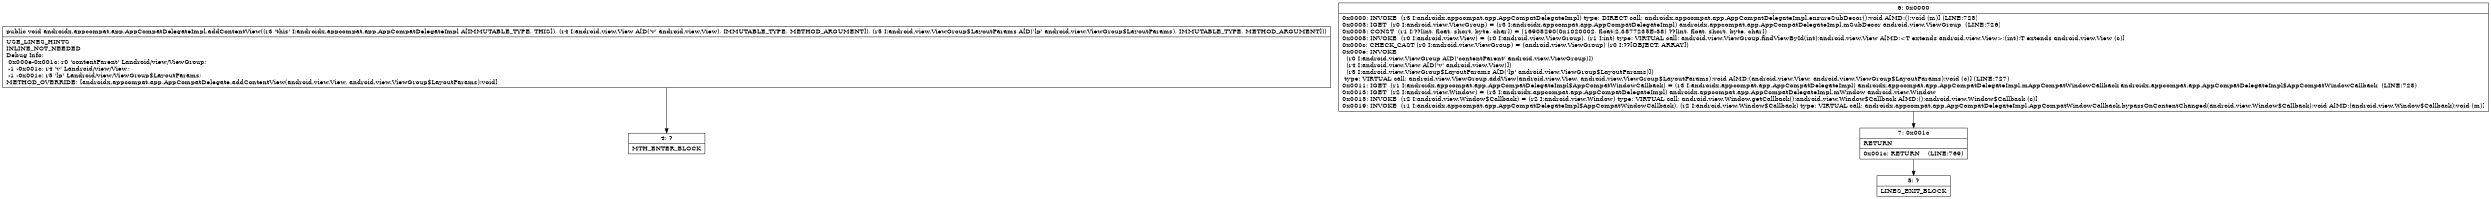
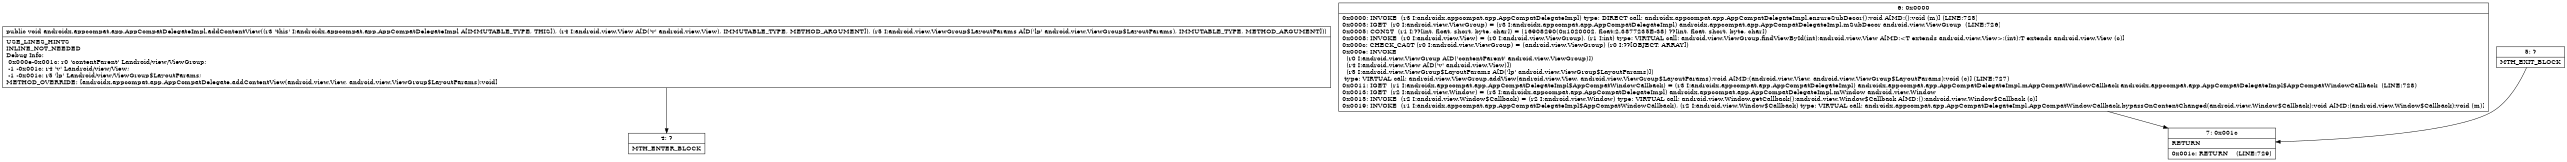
  digraph {
    fontname="DejaVu Serif"
    node [fontname="DejaVu Serif" shape=record]
    edge [fontname="DejaVu Serif"]
    n1 [label="{4\:\ ?|MTH_ENTER_BLOCK\l}"]
    n2 [label="{6\:\ 0x0000|0x0000: INVOKE  (r3 I:androidx.appcompat.app.AppCompatDelegateImpl) type: DIRECT call: androidx.appcompat.app.AppCompatDelegateImpl.ensureSubDecor():void A[MD:():void (m)] (LINE:725)\l0x0003: IGET  (r0 I:android.view.ViewGroup) = (r3 I:androidx.appcompat.app.AppCompatDelegateImpl) androidx.appcompat.app.AppCompatDelegateImpl.mSubDecor android.view.ViewGroup  (LINE:726)\l0x0005: CONST  (r1 I:??[int, float, short, byte, char]) = (16908290(0x1020002, float:2.3877235E\-38) ??[int, float, short, byte, char]) \l0x0008: INVOKE  (r0 I:android.view.View) = (r0 I:android.view.ViewGroup), (r1 I:int) type: VIRTUAL call: android.view.ViewGroup.findViewById(int):android.view.View A[MD:\<T extends android.view.View\>:(int):T extends android.view.View (c)]\l0x000c: CHECK_CAST (r0 I:android.view.ViewGroup) = (android.view.ViewGroup) (r0 I:??[OBJECT, ARRAY]) \l0x000e: INVOKE  \l  (r0 I:android.view.ViewGroup A[D('contentParent' android.view.ViewGroup)])\l  (r4 I:android.view.View A[D('v' android.view.View)])\l  (r5 I:android.view.ViewGroup$LayoutParams A[D('lp' android.view.ViewGroup$LayoutParams)])\l type: VIRTUAL call: android.view.ViewGroup.addView(android.view.View, android.view.ViewGroup$LayoutParams):void A[MD:(android.view.View, android.view.ViewGroup$LayoutParams):void (c)] (LINE:727)\l0x0011: IGET  (r1 I:androidx.appcompat.app.AppCompatDelegateImpl$AppCompatWindowCallback) = (r3 I:androidx.appcompat.app.AppCompatDelegateImpl) androidx.appcompat.app.AppCompatDelegateImpl.mAppCompatWindowCallback androidx.appcompat.app.AppCompatDelegateImpl$AppCompatWindowCallback  (LINE:728)\l0x0013: IGET  (r2 I:android.view.Window) = (r3 I:androidx.appcompat.app.AppCompatDelegateImpl) androidx.appcompat.app.AppCompatDelegateImpl.mWindow android.view.Window \l0x0015: INVOKE  (r2 I:android.view.Window$Callback) = (r2 I:android.view.Window) type: VIRTUAL call: android.view.Window.getCallback():android.view.Window$Callback A[MD:():android.view.Window$Callback (c)]\l0x0019: INVOKE  (r1 I:androidx.appcompat.app.AppCompatDelegateImpl$AppCompatWindowCallback), (r2 I:android.view.Window$Callback) type: VIRTUAL call: androidx.appcompat.app.AppCompatDelegateImpl.AppCompatWindowCallback.bypassOnContentChanged(android.view.Window$Callback):void A[MD:(android.view.Window$Callback):void (m)]\l}"]
-   n3 [label="{7\:\ 0x001c|RETURN\l|0x001c: RETURN    (LINE:769)\l}"]
-   n4 [label="{5\:\ ?|LINES_EXIT_BLOCK\l}"]
+   n3 [label="{7\:\ 0x001c|RETURN\l|0x001c: RETURN    (LINE:729)\l}"]
+   n4 [label="{5\:\ ?|MTH_EXIT_BLOCK\l}"]
    n5 [label="{public void androidx.appcompat.app.AppCompatDelegateImpl.addContentView((r3 'this' I:androidx.appcompat.app.AppCompatDelegateImpl A[IMMUTABLE_TYPE, THIS]), (r4 I:android.view.View A[D('v' android.view.View), IMMUTABLE_TYPE, METHOD_ARGUMENT]), (r5 I:android.view.ViewGroup$LayoutParams A[D('lp' android.view.ViewGroup$LayoutParams), IMMUTABLE_TYPE, METHOD_ARGUMENT]))  | USE_LINES_HINTS\lINLINE_NOT_NEEDED\lDebug Info:\l  0x000e\-0x001c: r0 'contentParent' Landroid\/view\/ViewGroup;\l  \-1 \-0x001c: r4 'v' Landroid\/view\/View;\l  \-1 \-0x001c: r5 'lp' Landroid\/view\/ViewGroup$LayoutParams;\lMETHOD_OVERRIDE: [androidx.appcompat.app.AppCompatDelegate.addContentView(android.view.View, android.view.ViewGroup$LayoutParams):void]\l}"]
    n2 -> n3
-   n3 -> n4
+   n4 -> n3
    n5 -> n1
  }
